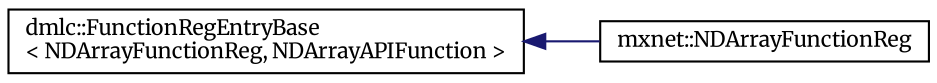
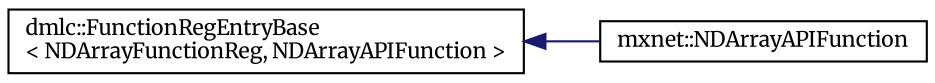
  digraph {
    rankdir=LR
    fontname=Merriweather
    node [color=black fillcolor=white fontname=Merriweather fontsize=10 shape=record style=filled]
    n1 [height=0.2 label="dmlc::FunctionRegEntryBase\l\< NDArrayFunctionReg, NDArrayAPIFunction \>" width=0.4]
-   n2 [height=0.2 label="mxnet::NDArrayFunctionReg" width=0.4]
+   n2 [height=0.2 label="mxnet::NDArrayAPIFunction" width=0.4]
    n1 -> n2 [color=midnightblue dir=back fontname=Merriweather fontsize=10 labelfontname=Helvetica labelfontsize=10 style=solid]
  }
